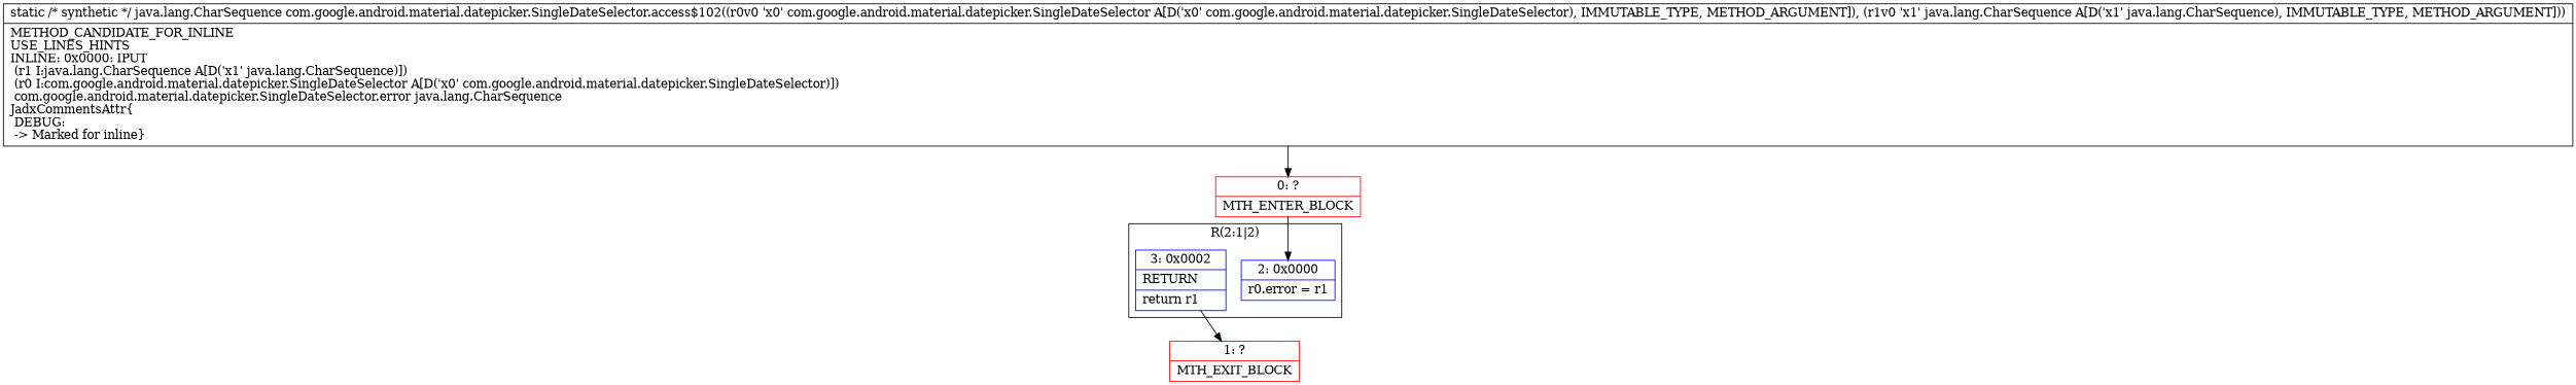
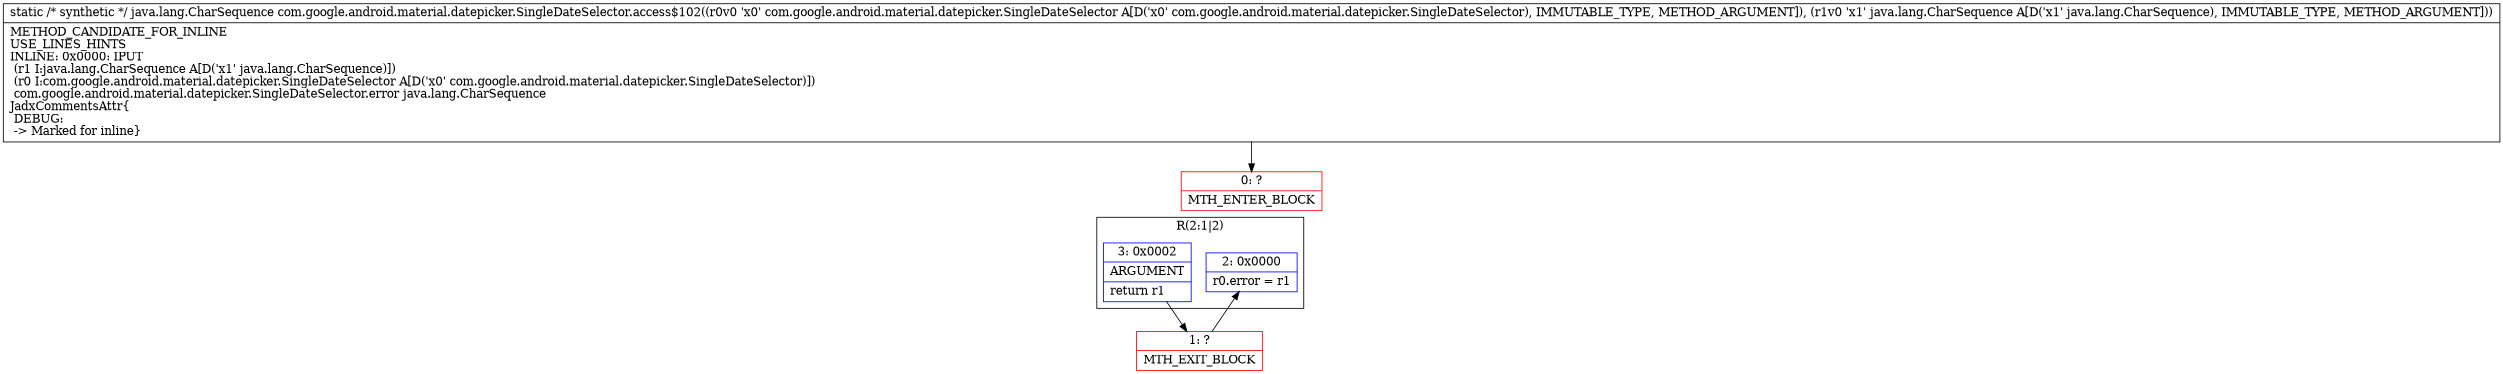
  digraph {
    node [color=blue shape=record]
    n1 [label="{2\:\ 0x0000|r0.error = r1\l}"]
-   n2 [label="{3\:\ 0x0002|RETURN\l|return r1\l}"]
+   n2 [label="{3\:\ 0x0002|ARGUMENT\l|return r1\l}"]
    n3 [color=red label="{1\:\ ?|MTH_EXIT_BLOCK\l}"]
    n4 [color=red label="{0\:\ ?|MTH_ENTER_BLOCK\l}"]
    n5 [label="{static \/* synthetic *\/ java.lang.CharSequence com.google.android.material.datepicker.SingleDateSelector.access$102((r0v0 'x0' com.google.android.material.datepicker.SingleDateSelector A[D('x0' com.google.android.material.datepicker.SingleDateSelector), IMMUTABLE_TYPE, METHOD_ARGUMENT]), (r1v0 'x1' java.lang.CharSequence A[D('x1' java.lang.CharSequence), IMMUTABLE_TYPE, METHOD_ARGUMENT]))  | METHOD_CANDIDATE_FOR_INLINE\lUSE_LINES_HINTS\lINLINE: 0x0000: IPUT  \l  (r1 I:java.lang.CharSequence A[D('x1' java.lang.CharSequence)])\l  (r0 I:com.google.android.material.datepicker.SingleDateSelector A[D('x0' com.google.android.material.datepicker.SingleDateSelector)])\l com.google.android.material.datepicker.SingleDateSelector.error java.lang.CharSequence\lJadxCommentsAttr\{\l DEBUG: \l \-\> Marked for inline\}\l}" color=""]
    subgraph cluster_1 {
      label="R(2:1|2)"
      n1
      n2
    }
    n2 -> n3
-   n4 -> n1
+   n3 -> n1
    n5 -> n4
  }
